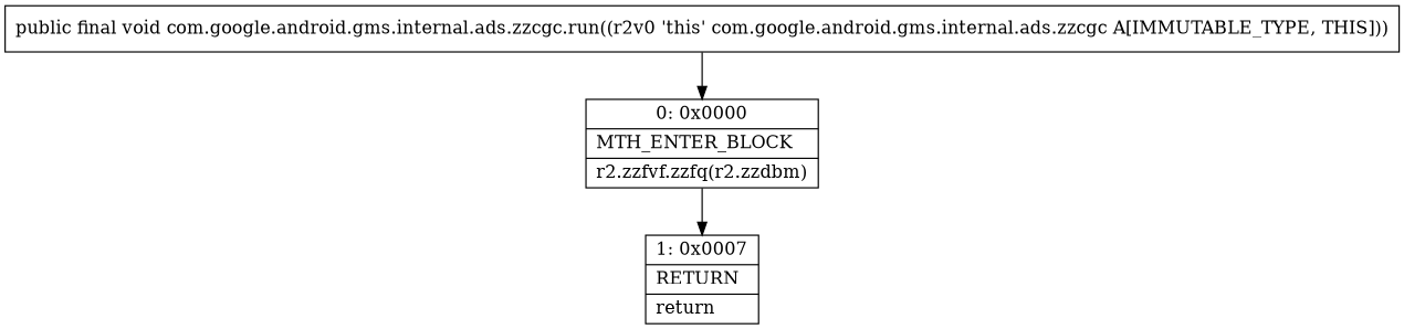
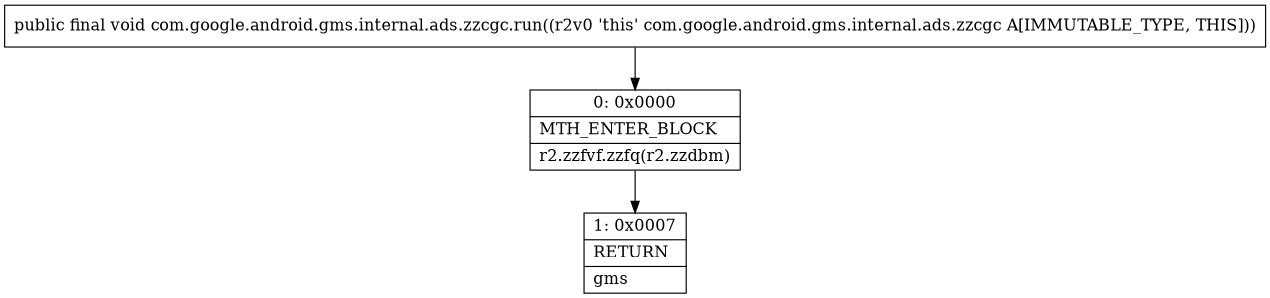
  digraph {
    node [shape=record]
    n1 [label="{0\:\ 0x0000|MTH_ENTER_BLOCK\l|r2.zzfvf.zzfq(r2.zzdbm)\l}"]
-   n2 [label="{1\:\ 0x0007|RETURN\l|return\l}"]
+   n2 [label="{1\:\ 0x0007|RETURN\l|gms\l}"]
    n3 [label="{public final void com.google.android.gms.internal.ads.zzcgc.run((r2v0 'this' com.google.android.gms.internal.ads.zzcgc A[IMMUTABLE_TYPE, THIS])) }"]
    n1 -> n2
    n3 -> n1
  }
